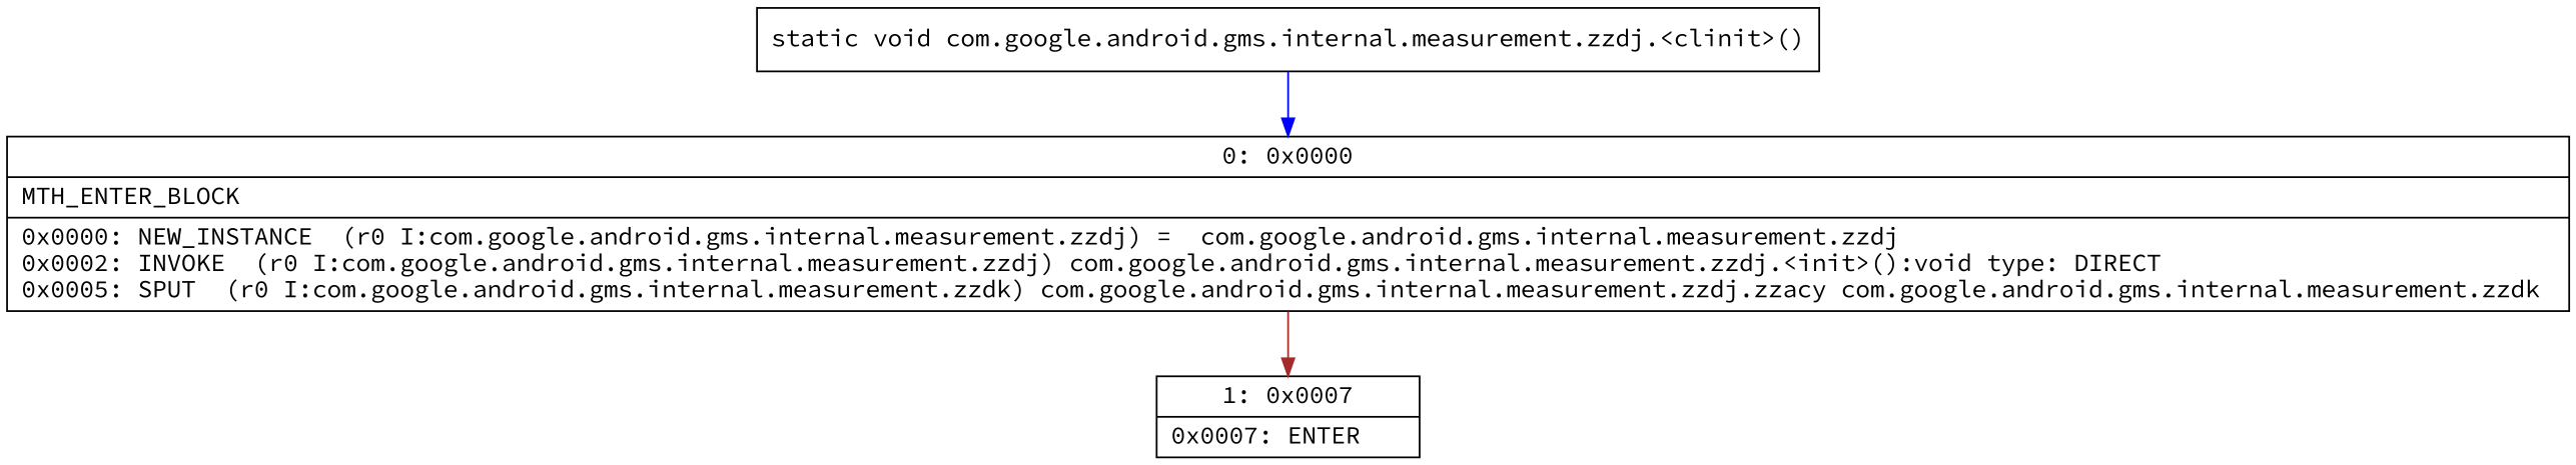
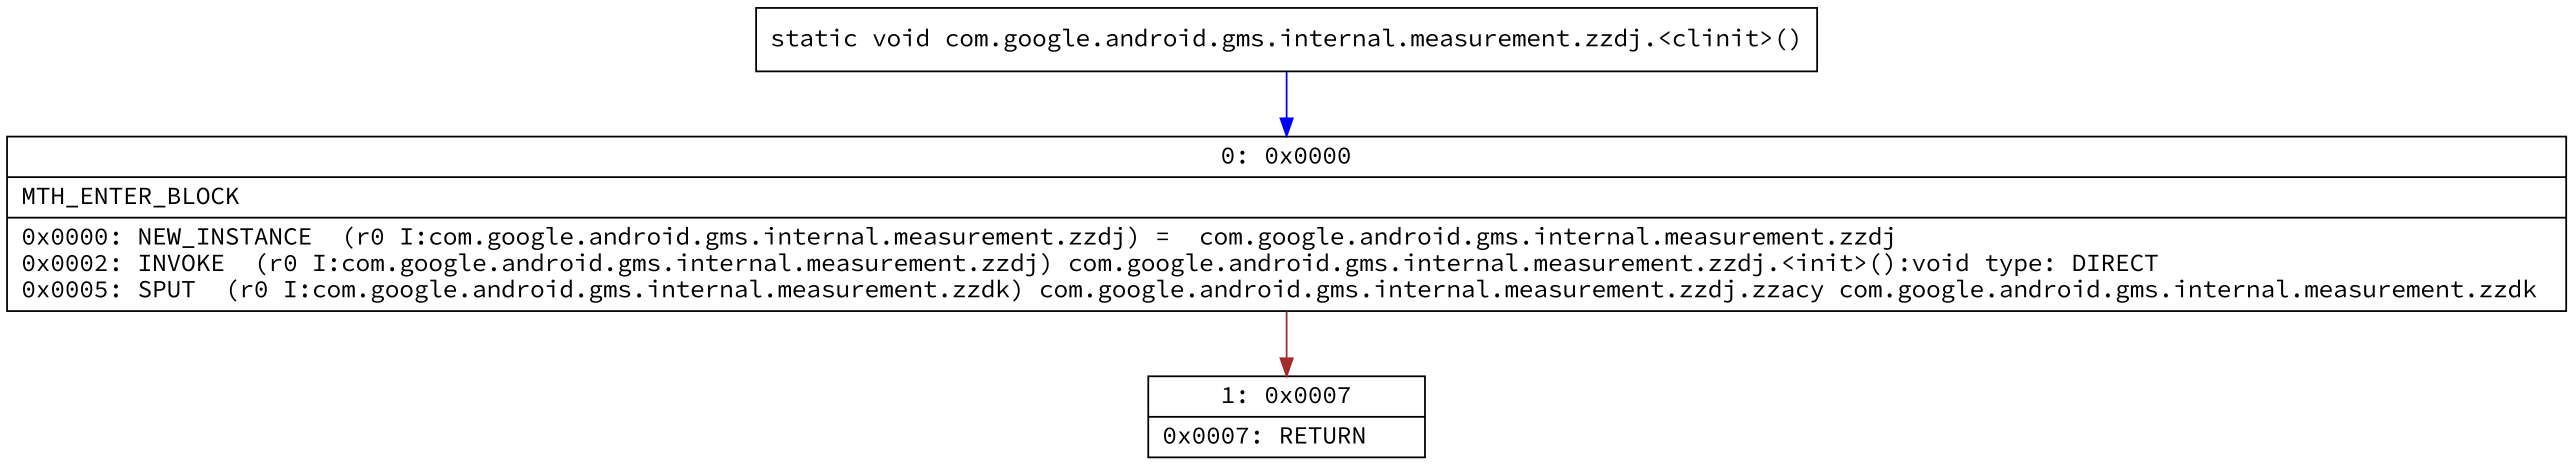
  digraph {
    fontname="Source Code Pro"
    node [shape=record fontname="Source Code Pro"]
    edge [fontname="Source Code Pro"]
    n1 [label="{0\:\ 0x0000|MTH_ENTER_BLOCK\l|0x0000: NEW_INSTANCE  (r0 I:com.google.android.gms.internal.measurement.zzdj) =  com.google.android.gms.internal.measurement.zzdj \l0x0002: INVOKE  (r0 I:com.google.android.gms.internal.measurement.zzdj) com.google.android.gms.internal.measurement.zzdj.\<init\>():void type: DIRECT \l0x0005: SPUT  (r0 I:com.google.android.gms.internal.measurement.zzdk) com.google.android.gms.internal.measurement.zzdj.zzacy com.google.android.gms.internal.measurement.zzdk \l}"]
-   n2 [label="{1\:\ 0x0007|0x0007: ENTER   \l}"]
+   n2 [label="{1\:\ 0x0007|0x0007: RETURN   \l}"]
    n3 [label="{static void com.google.android.gms.internal.measurement.zzdj.\<clinit\>() }"]
    n1 -> n2 [color=brown]
    n3 -> n1 [color=blue]
  }
